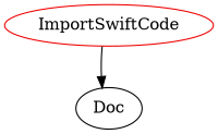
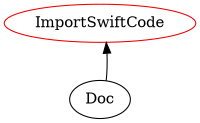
  digraph {
    n1 [color=red2 label=ImportSwiftCode shape=oval]
    Doc
-   n1 -> Doc
+   Doc -> n1
  }
